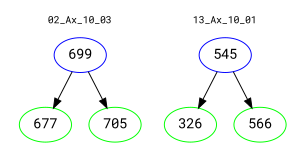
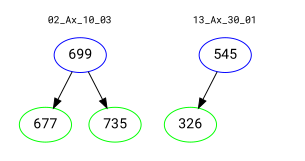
  digraph {
    fontname="Roboto Mono"
    node [color=green fontname="Roboto Mono"]
    edge [color=black fontname="Roboto Mono"]
    n1 [color=blue label=699]
    n2 [label=677]
-   n3 [label=705]
+   n3 [label=735]
    n4 [color=blue label=545]
    n5 [label=326]
-   n6 [label=566]
    subgraph cluster_1 {
      color=white
      fontsize=10
      label="02_Ax_10_03"
      n1
      n2
      n3
    }
    subgraph cluster_2 {
      color=white
      fontsize=10
-     label="13_Ax_10_01"
+     label="13_Ax_30_01"
      n4
      n5
-     n6
    }
    n1 -> n2
    n1 -> n3
    n4 -> n5
-   n4 -> n6
  }
